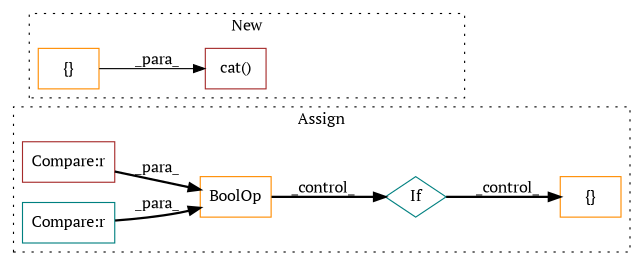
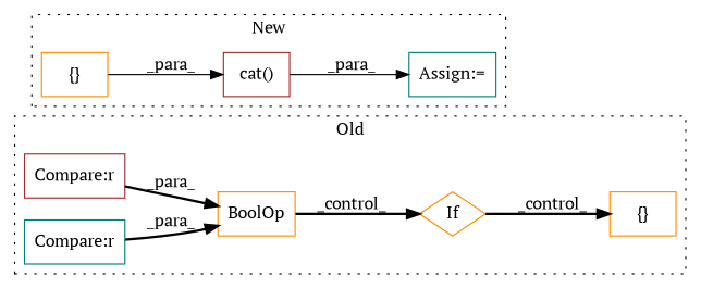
  digraph {
    fontname="PT Serif"
    rankdir=LR
    node [a=40 color=darkorange fontname="PT Serif" l=3 s=14747 shape=box]
    edge [fontname="PT Serif" style=bold]
    n1 [a=72 l=63 label=BoolOp]
-   n2 [a=96 color=teal label=If s=14744 shape=diamond]
+   n2 [a=96 label=If s=14744 shape=diamond]
    n3 [color=brown l=32 label="Compare:r"]
    n4 [color=teal l=26 label="Compare:r" s=14784]
    n5 [a=59 l="1,0" label="{}" s="14863,15153"]
    n6 [a=75 color=brown l="10,8" label="cat()" s="19799,19835"]
+   n7 [a=68 color=teal label="Assign:=" s=19796]
    n8 [a=59 l="1,0" label="{}" s="19809,19834"]
    subgraph cluster_1 {
-     label=Assign
+     label=Old
      style=dotted
      n1
      n2
      n3
      n4
      n5
    }
    subgraph cluster_2 {
      label=New
      style=dotted
      n6
+     n7
      n8
    }
    n1 -> n2 [label=_control_]
    n2 -> n5 [label=_control_]
    n3 -> n1 [label=_para_]
    n4 -> n1 [label=_para_]
+   n6 -> n7 [label=_para_ style=solid]
    n8 -> n6 [label=_para_ style=solid]
  }
